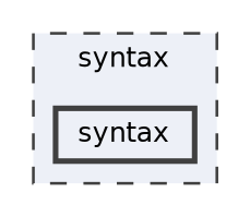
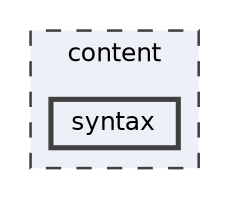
  digraph {
    compound=true
    fontname="DejaVu Sans"
    n1 [color=grey25 fillcolor="#edf0f7" fontname="DejaVu Sans" fontsize=10 height=0.2 label=syntax shape=box style="filled,bold" width=0.4]
    subgraph cluster_1 {
      bgcolor="#edf0f7"
      fontsize=10
-     label=syntax
+     label=content
      pencolor=grey25
      style="filled,dashed"
      n1
    }
  }
